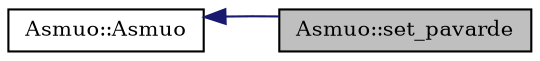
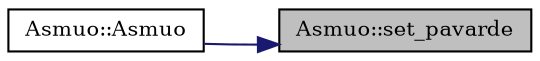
  digraph {
    rankdir=RL
    fontname="DejaVu Serif"
    node [color=black fontname="DejaVu Serif" fontsize=10 shape=record style=filled]
    n1 [fillcolor=grey75 fontcolor=black height=0.2 label="Asmuo::set_pavarde" width=0.4]
    n2 [fillcolor=white height=0.2 label="Asmuo::Asmuo" width=0.4]
-   n2 -> n1 [color=midnightblue dir=back fontname="DejaVu Serif" fontsize=10 labelfontname=Helvetica labelfontsize=10 style=solid]
+   n1 -> n2 [color=midnightblue dir=back fontname="DejaVu Serif" fontsize=10 labelfontname=Helvetica labelfontsize=10 style=solid]
  }
